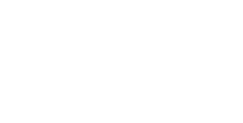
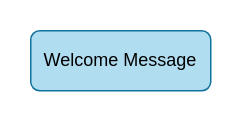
  <mxCell id="0" />
  <mxCell id="1" parent="0" />
+ <mxCell id="2" value="Welcome Message" style="rounded=1;whiteSpace=wrap;html=1;fillColor=#b1ddf0;strokeColor=#10739e;" parent="1" vertex="1"><mxGeometry x="20" y="20" width="120" height="40" as="geometry" /></mxCell>
